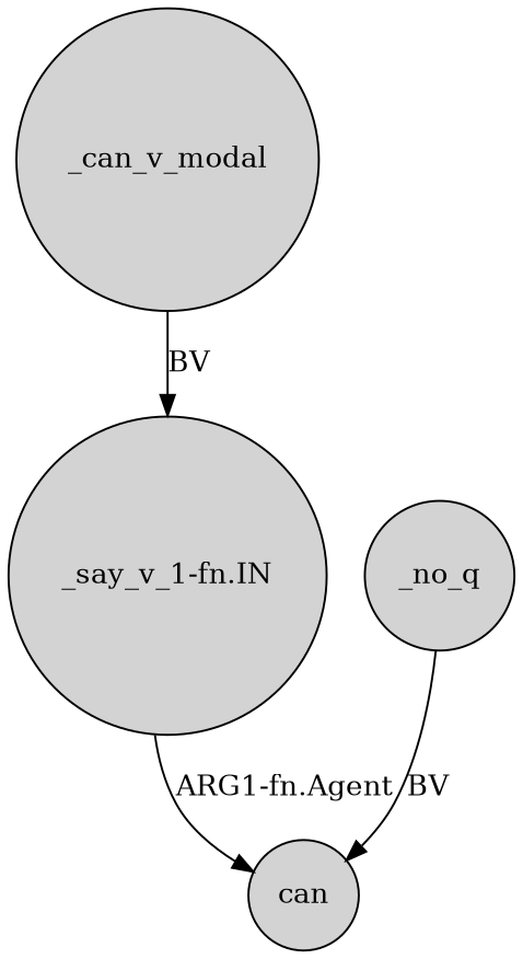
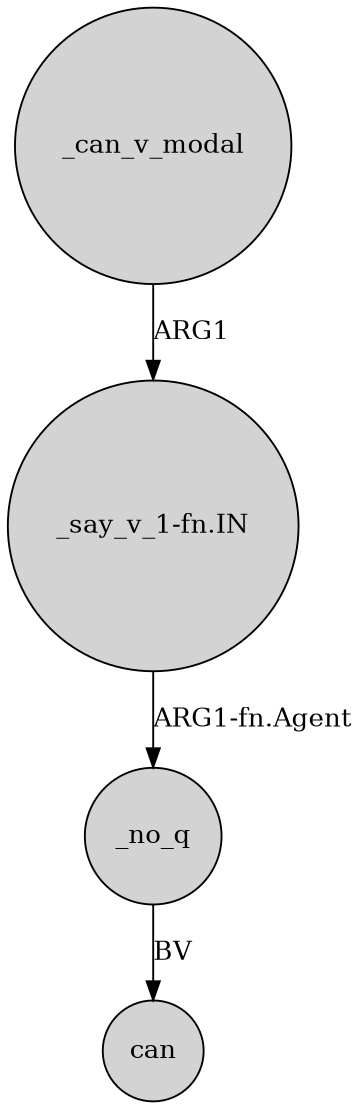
  digraph {
    node [shape=circle style=filled]
    n1 [label=can]
    "_say_v_1-fn.IN"
    _can_v_modal
    _no_q
-   "_say_v_1-fn.IN" -> n1 [label="ARG1-fn.Agent"]
-   _can_v_modal -> "_say_v_1-fn.IN" [label=BV]
+   "_say_v_1-fn.IN" -> _no_q [label="ARG1-fn.Agent"]
+   _can_v_modal -> "_say_v_1-fn.IN" [label=ARG1]
    _no_q -> n1 [label=BV]
  }
